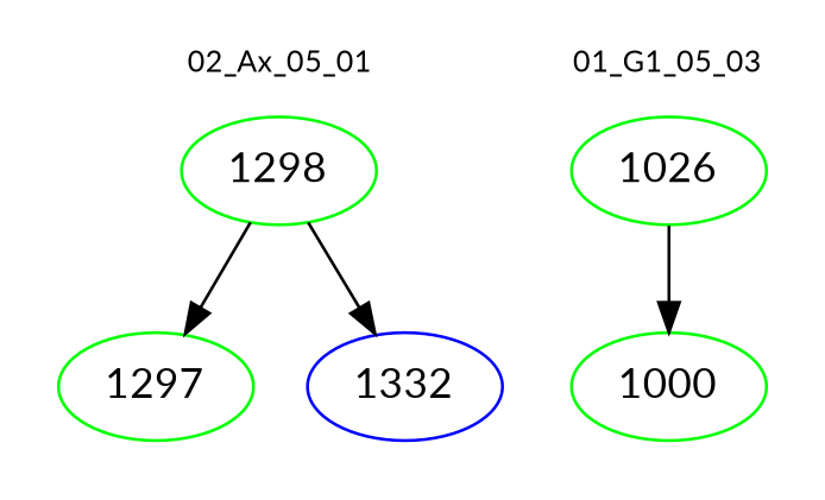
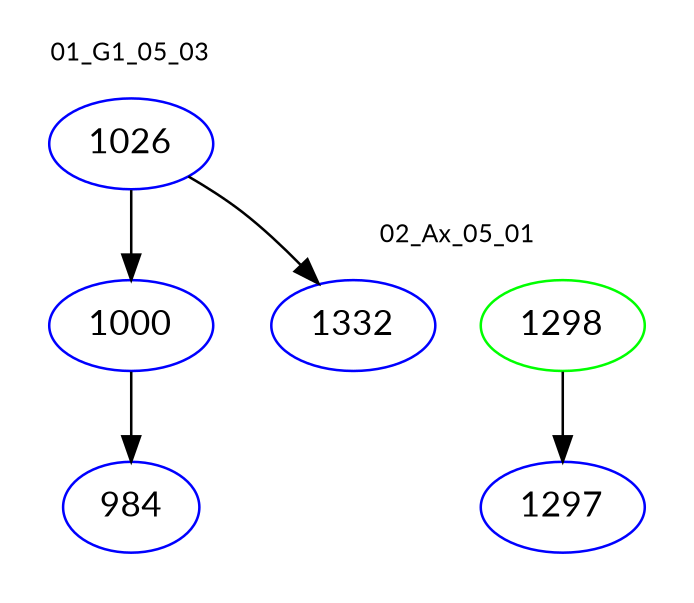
  digraph {
    fontname=Lato
    node [color=green fontname=Lato]
    edge [color=black fontname=Lato]
    n1 [label=1298]
-   n2 [label=1297]
+   n2 [color=blue label=1297]
    n3 [color=blue label=1332]
-   n4 [label=1000]
-   n6 [label=1026]
+   n4 [color=blue label=1000]
+   n5 [color=blue label=984]
+   n6 [color=blue label=1026]
    subgraph cluster_1 {
      color=white
      fontsize=10
      label="02_Ax_05_01"
      n1
      n2
      n3
    }
    subgraph cluster_2 {
      color=white
      fontsize=10
      label="01_G1_05_03"
      n4
+     n5
      n6
    }
    n1 -> n2
-   n1 -> n3
+   n6 -> n3
+   n4 -> n5
    n6 -> n4
  }
